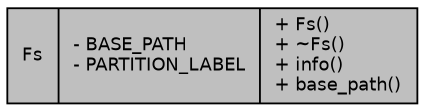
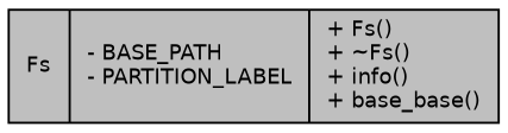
  digraph {
    rankdir=LR
-   n1 [color=black fillcolor=grey75 fontcolor=black fontname=Helvetica fontsize=10 height=0.2 label="{Fs\n|- BASE_PATH\l- PARTITION_LABEL\l|+ Fs()\l+ ~Fs()\l+ info()\l+ base_path()\l}" shape=record style=filled width=0.4]
+   n1 [color=black fillcolor=grey75 fontcolor=black fontname=Helvetica fontsize=10 height=0.2 label="{Fs\n|- BASE_PATH\l- PARTITION_LABEL\l|+ Fs()\l+ ~Fs()\l+ info()\l+ base_base()\l}" shape=record style=filled width=0.4]
  }
